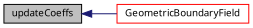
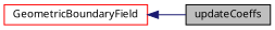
  digraph {
    rankdir=LR
    fontname="Noto Sans"
    node [fontname="Noto Sans" fontsize=10 shape=record]
    n1 [color=black fillcolor=grey75 fontcolor=black height=0.2 label=updateCoeffs style=filled width=0.4]
    n2 [color=red height=0.2 label=GeometricBoundaryField width=0.4]
-   n1 -> n2 [color=midnightblue dir=back fontname="Noto Sans" fontsize=10 labelfontname=Helvetica labelfontsize=10 style=solid]
+   n2 -> n1 [color=midnightblue dir=back fontname="Noto Sans" fontsize=10 labelfontname=Helvetica labelfontsize=10 style=solid]
  }
